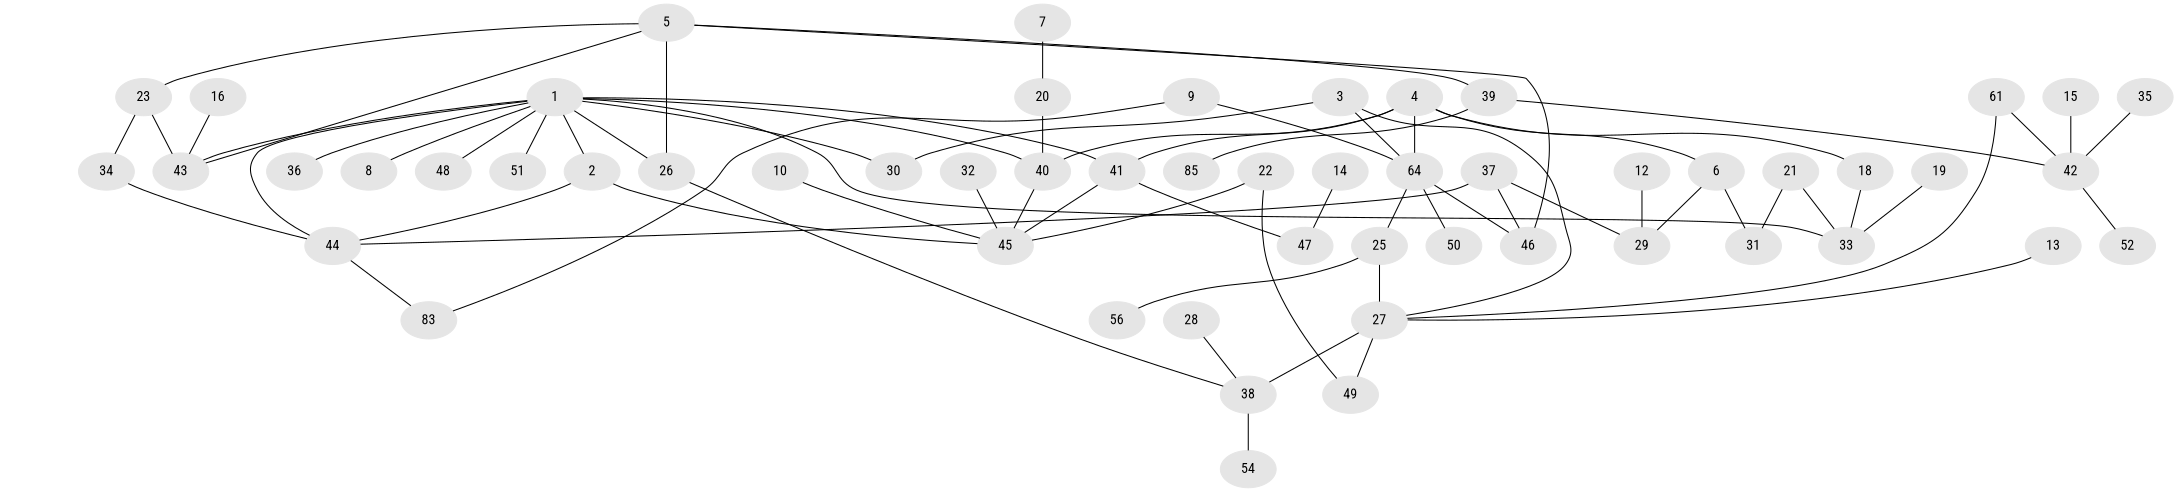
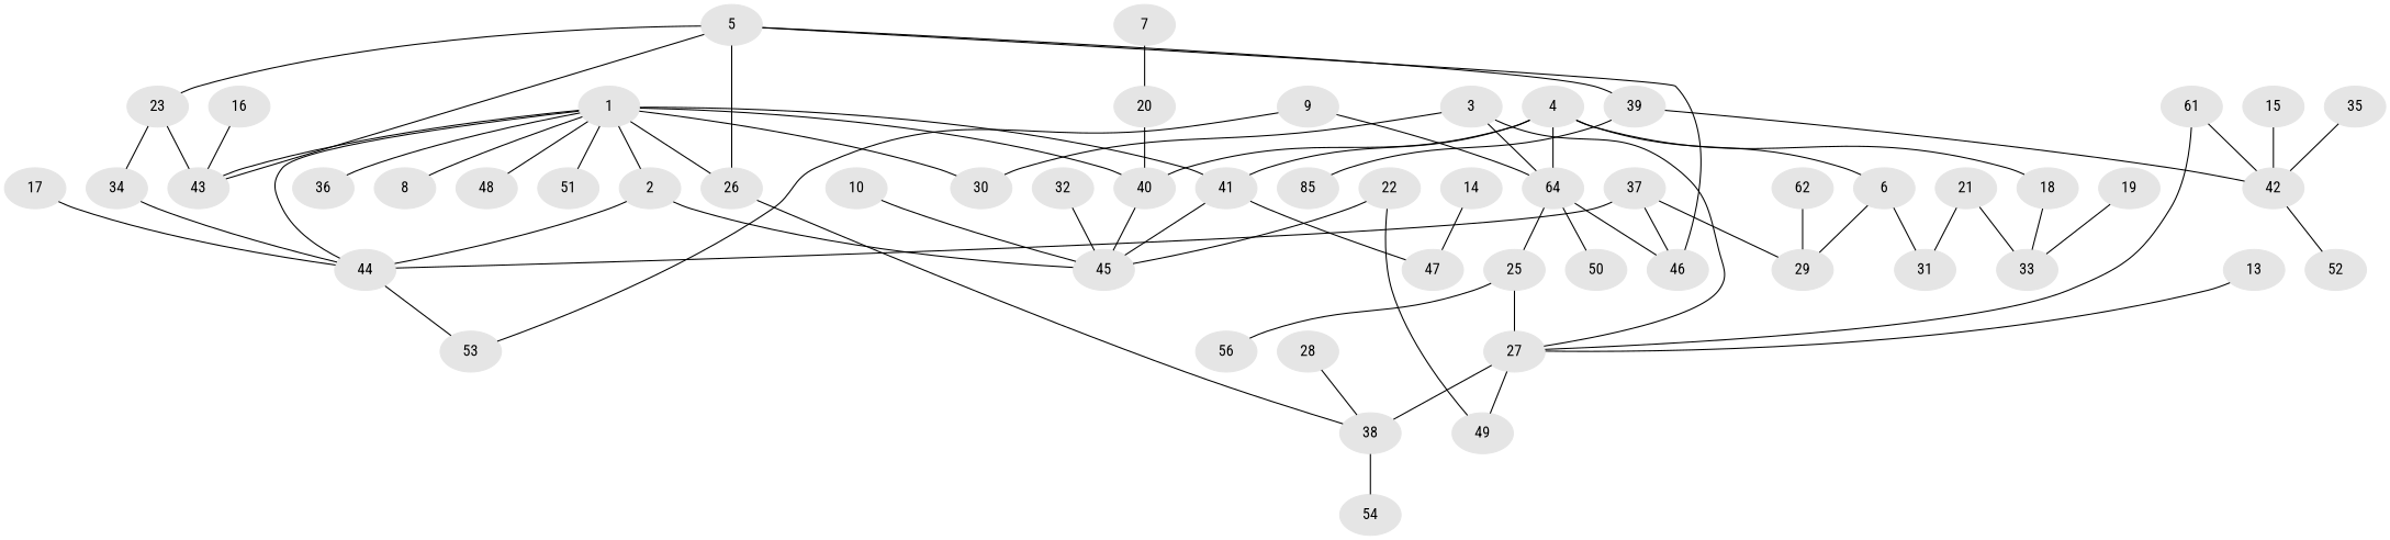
  graph {
    fontname="Roboto Condensed"
    node [color=gray90 fontname="Roboto Condensed" style=filled]
    edge [fontname="Roboto Condensed" weight=1.0]
    1
    2
    8
    26
    30
    33
    36
    40
    41
    43
    44
    48
    51
    45
    20
    38
    47
-   53 [label=83]
+   53
    3
    n20 [label=64]
    27
    46
    25
    50
    49
    4
    6
    18
    29
    31
    5
    23
    39
    34
    42
    n36 [label=85]
    7
    52
    9
    10
    n41 [label=61]
-   12
+   12 [label=62]
    13
    14
    15
    16
+   17
    19
    21
    22
    56
    54
    28
    32
    35
    37
    1 -- 2
    1 -- 8
    1 -- 26
    1 -- 30
-   1 -- 33
    1 -- 36
    1 -- 40
    1 -- 41
    1 -- 43
    1 -- 44
    1 -- 48
    1 -- 51
    2 -- 44
    2 -- 45
    26 -- 38
    40 -- 45
    41 -- 45
    41 -- 47
    44 -- 53
    20 -- 40
    38 -- 54
    3 -- 30
    3 -- n20
    3 -- 27
    n20 -- 46
    n20 -- 25
    n20 -- 50
    27 -- 38 [weight=2.0]
    27 -- 49
    25 -- 27
    25 -- 56
    4 -- 40
    4 -- 41
    4 -- n20
    4 -- 6
    4 -- 18
    6 -- 29
    6 -- 31
    18 -- 33
    5 -- 26
    5 -- 43
    5 -- 46
    5 -- 23
    5 -- 39
    23 -- 43
    23 -- 34
    39 -- 42
    39 -- n36
    34 -- 44
    42 -- 52
    7 -- 20
    9 -- 53
    9 -- n20
    10 -- 45
    n41 -- 27
    n41 -- 42
    12 -- 29
    13 -- 27
    14 -- 47
    15 -- 42
    16 -- 43
+   17 -- 44
    19 -- 33
    21 -- 33
    21 -- 31
    22 -- 45
    22 -- 49
    28 -- 38
    32 -- 45
    35 -- 42
    37 -- 44
    37 -- 46
    37 -- 29
  }
